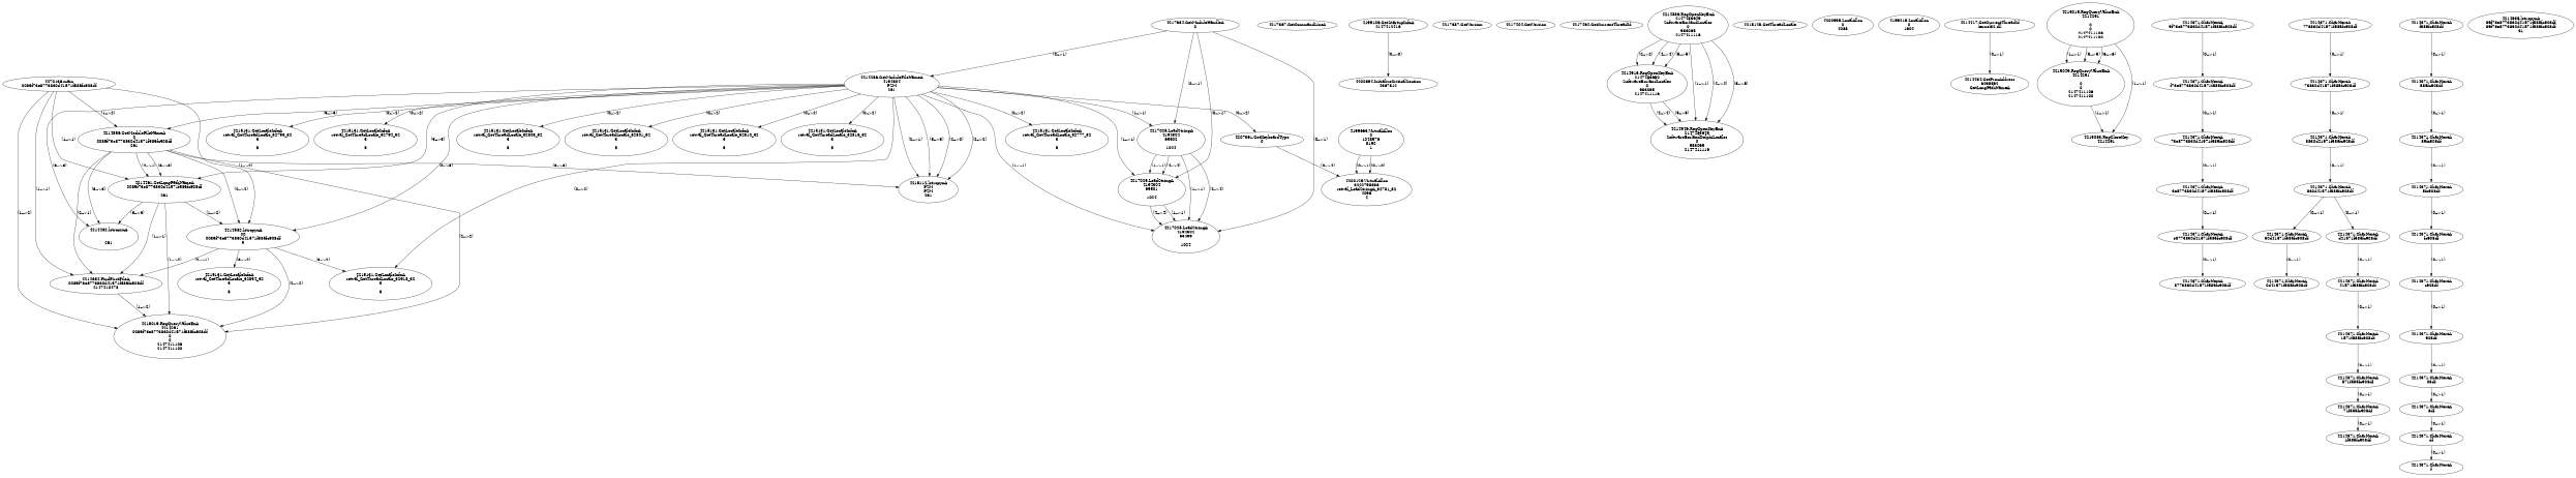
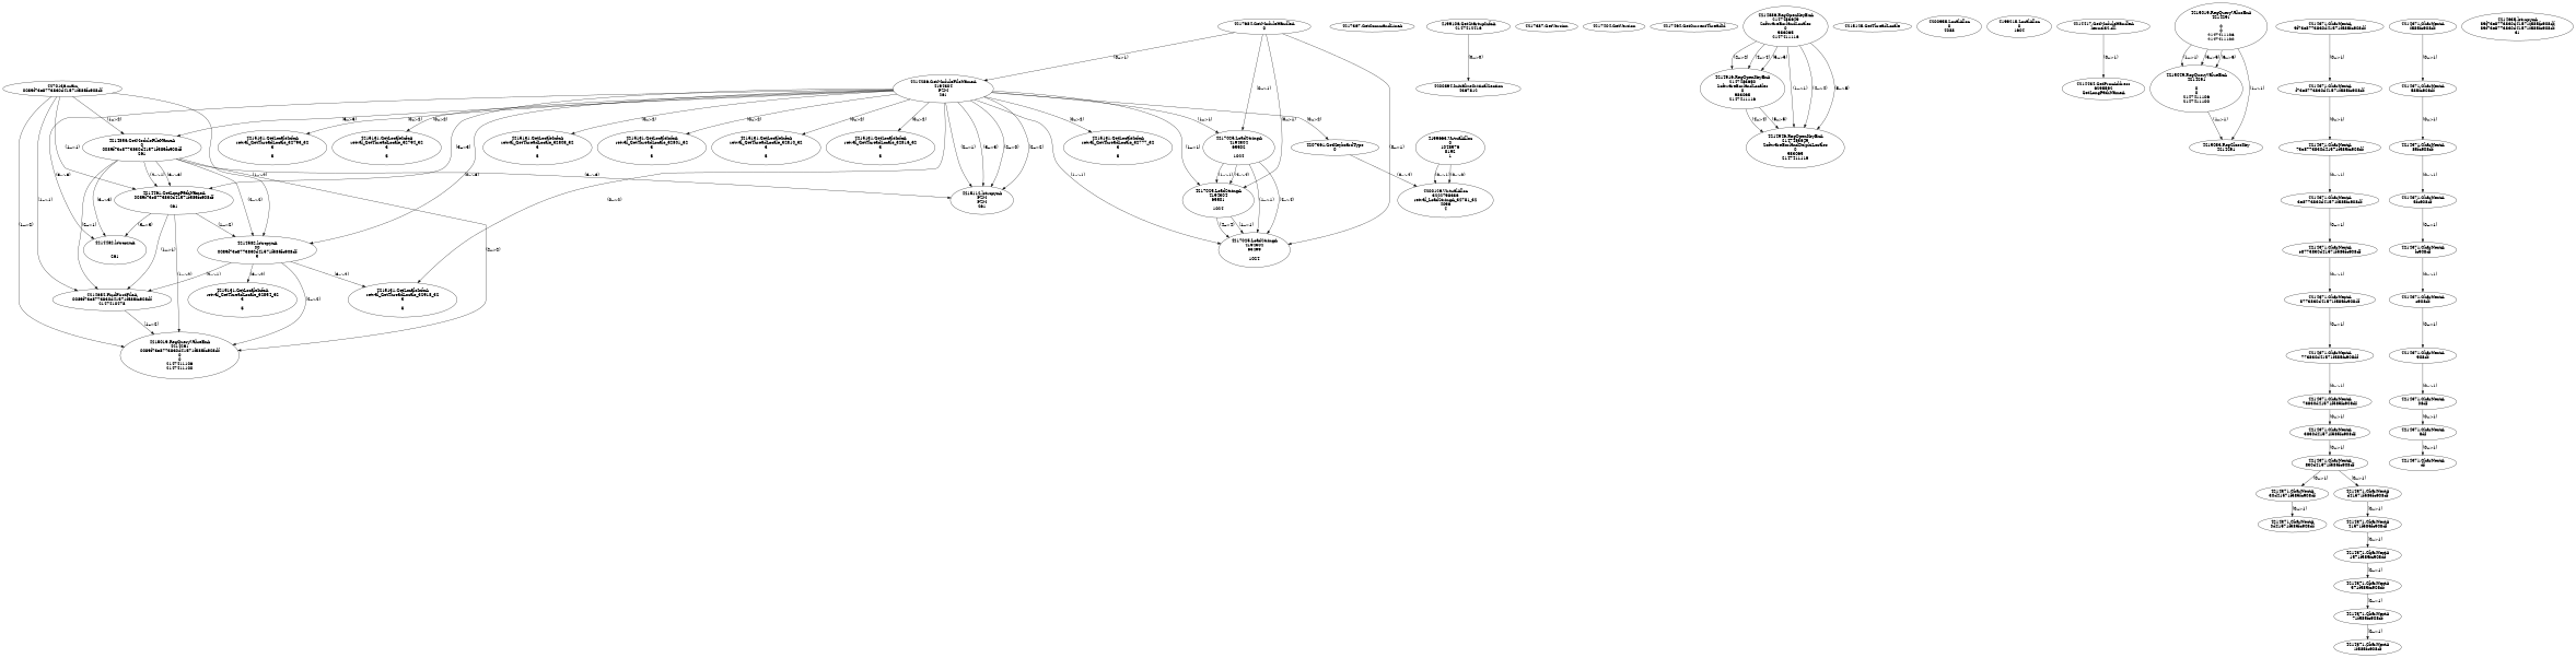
  digraph {
    n1 [label="4270136.main\n0089f73e8773830d41571f585fc908df"]
    n2 [label="4214856.GetModuleFileNameA\n0\n0089f73e8773830d41571f585fc908df\n261"]
    n3 [label="4214461.GetLongPathNameA\n0089f73e8773830d41571f585fc908df\n\n261"]
    n4 [label="4214582.lstrcpynA\n00\n0089f73e8773830d41571f585fc908df\n3"]
    n5 [label="4214654.FindFirstFileA\n0089f73e8773830d41571f585fc908df\n2147410478"]
    n6 [label="4215019.RegQueryValueExA\n4214291\n0089f73e8773830d41571f585fc908df\n0\n0\n2147411106\n2147411100"]
    n7 [label="4215112.lstrcpynA\nPZM\nPZM\n261"]
    n8 [label="4214482.lstrcpynA\n\n\n261"]
    n9 [label="4215131.GetLocaleInfoA\nretval_GetThreadLocale_32918_32\n3\n\n5"]
    n10 [label="4215131.GetLocaleInfoA\nretval_GetThreadLocale_32854_32\n3\n\n5"]
    n11 [label="4217684.GetModuleHandleA\n0"]
    n12 [label="4214286.GetModuleFileNameA\n4194304\nPZM\n261"]
    n13 [label="4217025.LoadStringA\n4194304\n65502\n\n1024"]
    n14 [label="4217025.LoadStringA\n4194304\n65501\n\n1024"]
    n15 [label="4217025.LoadStringA\n4194304\n65499\n\n1024"]
    n16 [label="4207361.GetKeyboardType\n0"]
    n17 [label="4215131.GetLocaleInfoA\nretval_GetThreadLocale_32777_32\n3\n\n5"]
    n18 [label="4215131.GetLocaleInfoA\nretval_GetThreadLocale_32793_32\n3\n\n5"]
    n19 [label="4215131.GetLocaleInfoA\nretval_GetThreadLocale_32794_32\n3\n\n5"]
    n20 [label="4215131.GetLocaleInfoA\nretval_GetThreadLocale_32808_32\n3\n\n5"]
    n21 [label="4215131.GetLocaleInfoA\nretval_GetThreadLocale_32801_32\n3\n\n5"]
    n22 [label="4215131.GetLocaleInfoA\nretval_GetThreadLocale_32810_32\n3\n\n5"]
    n23 [label="4215131.GetLocaleInfoA\nretval_GetThreadLocale_32816_32\n3\n\n5"]
    n24 [label="4200129.VirtualAlloc\n3222798336\nretval_LoadStringA_32781_32\n4096\n4"]
    n25 [label="4217367.GetCommandLineA\n"]
    n26 [label="4199106.GetStartupInfoA\n2147412416"]
    n27 [label="4200894.InitializeCriticalSection\n4367812"]
    n28 [label="4217387.GetVersion\n"]
    n29 [label="4217404.GetVersion\n"]
    n30 [label="4217464.GetCurrentThreadId\n"]
    n31 [label="4214886.RegOpenKeyExA\n2147483649\nSoftware\Borland\Locales\n0\n983065\n2147411116"]
    n32 [label="4214916.RegOpenKeyExA\n2147483650\nSoftware\Borland\Locales\n0\n983065\n2147411116"]
    n33 [label="4214946.RegOpenKeyExA\n2147483649\nSoftware\Borland\Delphi\Locales\n0\n983065\n2147411116"]
    n34 [label="4215125.GetThreadLocale\n"]
    n35 [label="4200955.LocalAlloc\n0\n4088"]
    n36 [label="4199663.VirtualAlloc\n0\n1048576\n8192\n1"]
    n37 [label="4199215.LocalAlloc\n0\n1604"]
-   n38 [label="4214417.GetCurrentThreadId\nkernel32.dll"]
+   n38 [label="4214417.GetModuleHandleA\nkernel32.dll"]
    n39 [label="4214434.GetProcAddress\n6295592\nGetLongPathNameA"]
    n40 [label="4215019.RegQueryValueExA\n4214291\n\n0\n0\n2147411106\n2147411100"]
    n41 [label="4215049.RegQueryValueExA\n4214291\n\n0\n0\n2147411106\n2147411100"]
    n42 [label="4215083.RegCloseKey\n4214291"]
    n43 [label="4214371.CharNextA\n9f73e8773830d41571f585fc908df"]
    n44 [label="4214371.CharNextA\nf73e8773830d41571f585fc908df"]
    n45 [label="4214371.CharNextA\n73e8773830d41571f585fc908df"]
    n46 [label="4214371.CharNextA\n3e8773830d41571f585fc908df"]
    n47 [label="4214371.CharNextA\ne8773830d41571f585fc908df"]
    n48 [label="4214371.CharNextA\n8773830d41571f585fc908df"]
    n49 [label="4214371.CharNextA\n773830d41571f585fc908df"]
    n50 [label="4214371.CharNextA\n73830d41571f585fc908df"]
    n51 [label="4214371.CharNextA\n3830d41571f585fc908df"]
    n52 [label="4214371.CharNextA\n830d41571f585fc908df"]
    n53 [label="4214371.CharNextA\n30d41571f585fc908df"]
    n54 [label="4214371.CharNextA\nd41571f585fc908df"]
    n55 [label="4214371.CharNextA\n0d41571f585fc908df"]
    n56 [label="4214371.CharNextA\n41571f585fc908df"]
    n57 [label="4214371.CharNextA\n1571f585fc908df"]
    n58 [label="4214371.CharNextA\n571f585fc908df"]
    n59 [label="4214371.CharNextA\n71f585fc908df"]
    n60 [label="4214371.CharNextA\n1f585fc908df"]
    n61 [label="4214371.CharNextA\nf585fc908df"]
    n62 [label="4214371.CharNextA\n585fc908df"]
    n63 [label="4214371.CharNextA\n85fc908df"]
    n64 [label="4214371.CharNextA\n5fc908df"]
    n65 [label="4214371.CharNextA\nfc908df"]
    n66 [label="4214371.CharNextA\nc908df"]
    n67 [label="4214371.CharNextA\n908df"]
    n68 [label="4214371.CharNextA\n08df"]
    n69 [label="4214371.CharNextA\n8df"]
    n70 [label="4214371.CharNextA\ndf"]
-   n71 [label="4214371.CharNextA\nf"]
    n72 [label="4214635.lstrcpynA\n89f73e8773830d41571f585fc908df\n89f73e8773830d41571f585fc908df\n31"]
    n1 -> n2 [label="(1-->2)"]
    n1 -> n3 [label="(1-->1)"]
    n1 -> n4 [label="(1-->2)"]
    n1 -> n5 [label="(1-->1)"]
    n1 -> n6 [label="(1-->2)"]
    n2 -> n3 [label="(2-->1)"]
    n2 -> n3 [label="(3-->3)"]
    n2 -> n4 [label="(2-->2)"]
    n2 -> n5 [label="(2-->1)"]
    n2 -> n6 [label="(2-->2)"]
    n2 -> n7 [label="(3-->3)"]
    n2 -> n8 [label="(3-->3)"]
    n3 -> n4 [label="(1-->2)"]
    n3 -> n5 [label="(1-->1)"]
    n3 -> n6 [label="(1-->2)"]
    n3 -> n8 [label="(3-->3)"]
    n4 -> n5 [label="(2-->1)"]
    n4 -> n6 [label="(2-->2)"]
    n4 -> n9 [label="(3-->2)"]
    n4 -> n10 [label="(3-->2)"]
    n5 -> n6 [label="(1-->2)"]
    n11 -> n12 [label="(0-->1)"]
    n11 -> n13 [label="(0-->1)"]
    n11 -> n14 [label="(0-->1)"]
    n11 -> n15 [label="(0-->1)"]
    n12 -> n2 [label="(3-->3)"]
    n12 -> n3 [label="(3-->3)"]
    n12 -> n4 [label="(0-->3)"]
    n12 -> n7 [label="(2-->1)"]
    n12 -> n7 [label="(2-->2)"]
    n12 -> n7 [label="(3-->3)"]
    n12 -> n7 [label="(2-->0)"]
    n12 -> n8 [label="(3-->3)"]
    n12 -> n9 [label="(0-->2)"]
    n12 -> n13 [label="(1-->1)"]
    n12 -> n14 [label="(1-->1)"]
    n12 -> n15 [label="(1-->1)"]
    n12 -> n16 [label="(0-->2)"]
    n12 -> n17 [label="(0-->2)"]
    n12 -> n18 [label="(0-->2)"]
    n12 -> n19 [label="(0-->2)"]
    n12 -> n20 [label="(0-->2)"]
    n12 -> n21 [label="(0-->2)"]
    n12 -> n22 [label="(0-->2)"]
    n12 -> n23 [label="(0-->2)"]
    n13 -> n14 [label="(1-->1)"]
    n13 -> n14 [label="(4-->4)"]
    n13 -> n15 [label="(1-->1)"]
    n13 -> n15 [label="(4-->4)"]
    n14 -> n15 [label="(1-->1)"]
    n14 -> n15 [label="(4-->4)"]
    n16 -> n24 [label="(0-->4)"]
    n26 -> n27 [label="(0-->0)"]
    n31 -> n32 [label="(2-->2)"]
    n31 -> n32 [label="(4-->4)"]
    n31 -> n32 [label="(5-->5)"]
    n31 -> n33 [label="(1-->1)"]
    n31 -> n33 [label="(4-->4)"]
    n31 -> n33 [label="(5-->5)"]
    n32 -> n33 [label="(4-->4)"]
    n32 -> n33 [label="(5-->5)"]
    n36 -> n24 [label="(0-->1)"]
    n36 -> n24 [label="(0-->0)"]
    n38 -> n39 [label="(0-->1)"]
    n40 -> n41 [label="(1-->1)"]
    n40 -> n41 [label="(5-->5)"]
    n40 -> n41 [label="(6-->6)"]
    n40 -> n42 [label="(1-->1)"]
    n41 -> n42 [label="(1-->1)"]
    n43 -> n44 [label="(0-->1)"]
    n44 -> n45 [label="(0-->1)"]
    n45 -> n46 [label="(0-->1)"]
    n46 -> n47 [label="(0-->1)"]
    n47 -> n48 [label="(0-->1)"]
+   n48 -> n49 [label="(0-->1)"]
    n49 -> n50 [label="(0-->1)"]
    n50 -> n51 [label="(0-->1)"]
    n51 -> n52 [label="(0-->1)"]
    n52 -> n53 [label="(0-->1)"]
    n52 -> n54 [label="(0-->1)"]
    n53 -> n55 [label="(0-->1)"]
    n54 -> n56 [label="(0-->1)"]
    n56 -> n57 [label="(0-->1)"]
    n57 -> n58 [label="(0-->1)"]
    n58 -> n59 [label="(0-->1)"]
    n59 -> n60 [label="(0-->1)"]
    n61 -> n62 [label="(0-->1)"]
    n62 -> n63 [label="(0-->1)"]
    n63 -> n64 [label="(0-->1)"]
    n64 -> n65 [label="(0-->1)"]
    n65 -> n66 [label="(0-->1)"]
    n66 -> n67 [label="(0-->1)"]
    n67 -> n68 [label="(0-->1)"]
    n68 -> n69 [label="(0-->1)"]
    n69 -> n70 [label="(0-->1)"]
-   n70 -> n71 [label="(0-->1)"]
  }
